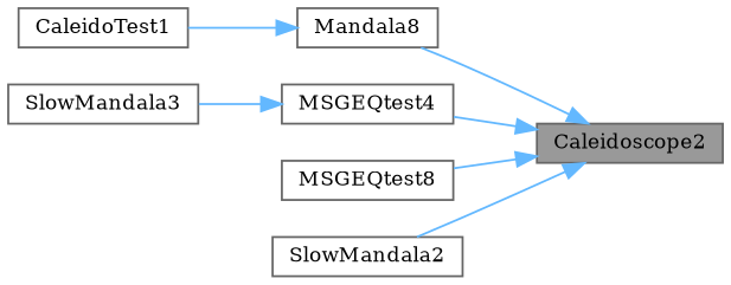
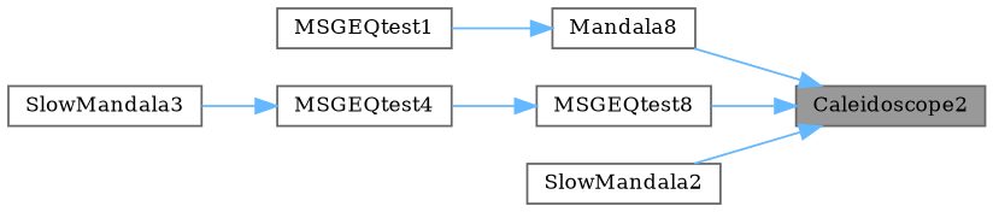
  digraph {
    fontname="DejaVu Serif"
    rankdir=RL
    node [color=grey40 fillcolor=white fontname="DejaVu Serif" fontsize=10 shape=box style=filled]
    edge [color=steelblue1 dir=back fontname="DejaVu Serif" fontsize=10 labelfontname=Helvetica labelfontsize=10 style=solid]
    n1 [color=gray40 fillcolor=grey60 fontcolor=black height=0.2 label=Caleidoscope2 width=0.4]
    n2 [height=0.2 label=Mandala8 width=0.4]
    n3 [height=0.2 label=MSGEQtest4 width=0.4]
    n4 [height=0.2 label=MSGEQtest8 width=0.4]
    n5 [height=0.2 label=SlowMandala2 width=0.4]
-   n6 [height=0.2 label=CaleidoTest1 width=0.4]
+   n6 [height=0.2 label=MSGEQtest1 width=0.4]
    n7 [height=0.2 label=SlowMandala3 width=0.4]
    n1 -> n2
-   n1 -> n3
+   n4 -> n3
    n1 -> n4
    n1 -> n5
    n2 -> n6
    n3 -> n7
  }
